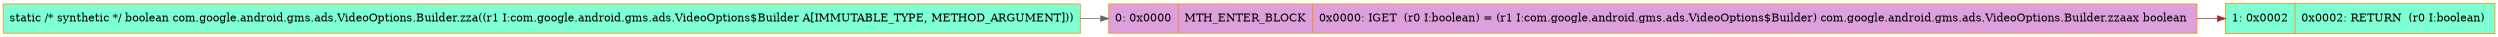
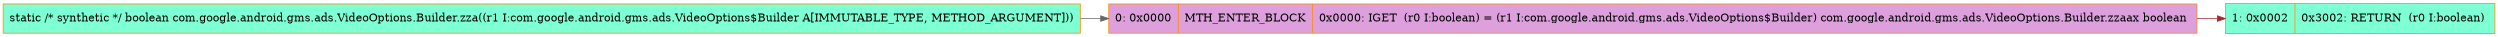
  digraph {
    rankdir=LR
    node [shape=record style=filled fillcolor=aquamarine color=darkorange]
    n1 [label="{0\:\ 0x0000|MTH_ENTER_BLOCK\l|0x0000: IGET  (r0 I:boolean) = (r1 I:com.google.android.gms.ads.VideoOptions$Builder) com.google.android.gms.ads.VideoOptions.Builder.zzaax boolean \l}" fillcolor=plum]
-   n2 [label="{1\:\ 0x0002|0x0002: RETURN  (r0 I:boolean) \l}"]
+   n2 [label="{1\:\ 0x0002|0x3002: RETURN  (r0 I:boolean) \l}"]
    n3 [label="{static \/* synthetic *\/ boolean com.google.android.gms.ads.VideoOptions.Builder.zza((r1 I:com.google.android.gms.ads.VideoOptions$Builder A[IMMUTABLE_TYPE, METHOD_ARGUMENT])) }"]
    n1 -> n2 [color=brown]
    n3 -> n1 [color=gray40]
  }
